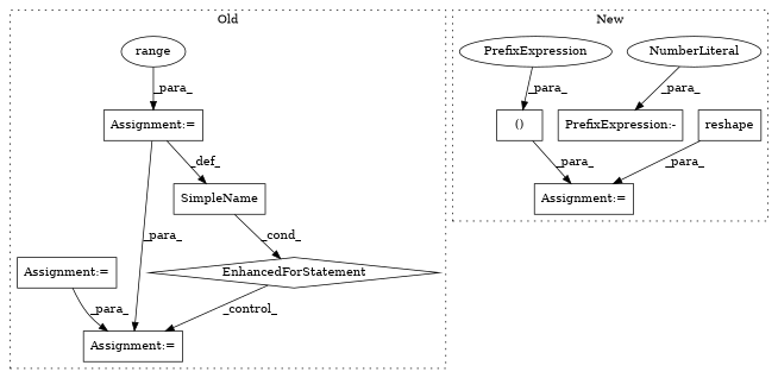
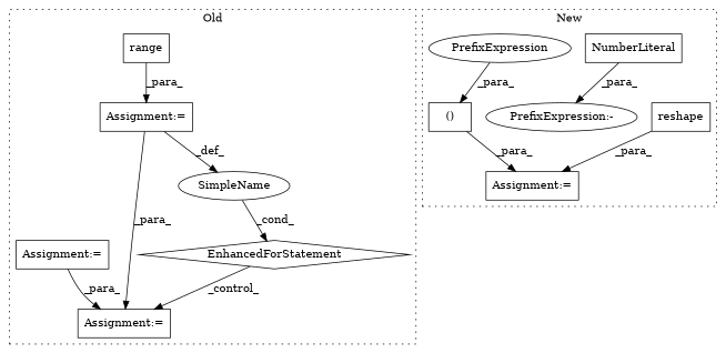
  digraph {
    node [a=7 l=1 s="1402,1496" shape=box]
    n1 [a=70 l="53,2" label=EnhancedForStatement shape=diamond]
    n2 [l="53,2" label="Assignment:="]
    n3 [label="Assignment:=" s=1759]
-   n4 [a=42 l=9 label=SimpleName s=1459]
-   n5 [a=32 l="6,1" label=range s="1471,1495" shape=ellipse]
+   n4 [a=42 l=9 label=SimpleName s=1459 shape=ellipse]
+   n5 [a=32 l="6,1" label=range s="1471,1495"]
    n6 [label="Assignment:=" s=1008]
    n7 [a=32 l="8,1" label=reshape s="1031,1079"]
    n8 [label="Assignment:=" s=1369]
-   n9 [a=38 label="PrefixExpression:-" s=1058]
-   n10 [a=34 label=NumberLiteral s=1059 shape=ellipse]
+   n9 [a=38 label="PrefixExpression:-" s=1058 shape=ellipse]
+   n10 [a=34 label=NumberLiteral s=1059]
    n11 [a=106 l=42 label="()" s=1416]
    n12 [a=45 l=16 label=PrefixExpression s=1416 shape=ellipse]
    subgraph cluster_1 {
      label=Old
      style=dotted
      n1
      n2
      n3
      n4
      n5
      n6
    }
    subgraph cluster_2 {
      label=New
      style=dotted
      n7
      n8
      n9
      n10
      n11
      n12
    }
    n1 -> n3 [label=_control_]
    n2 -> n3 [label=_para_]
    n2 -> n4 [label=_def_]
    n4 -> n1 [label=_cond_]
    n5 -> n2 [label=_para_]
    n6 -> n3 [label=_para_]
    n7 -> n8 [label=_para_]
    n10 -> n9 [label=_para_]
    n11 -> n8 [label=_para_]
    n12 -> n11 [label=_para_]
  }
